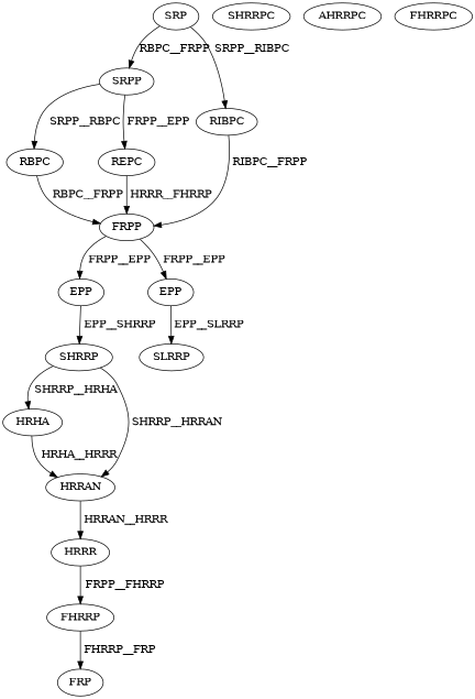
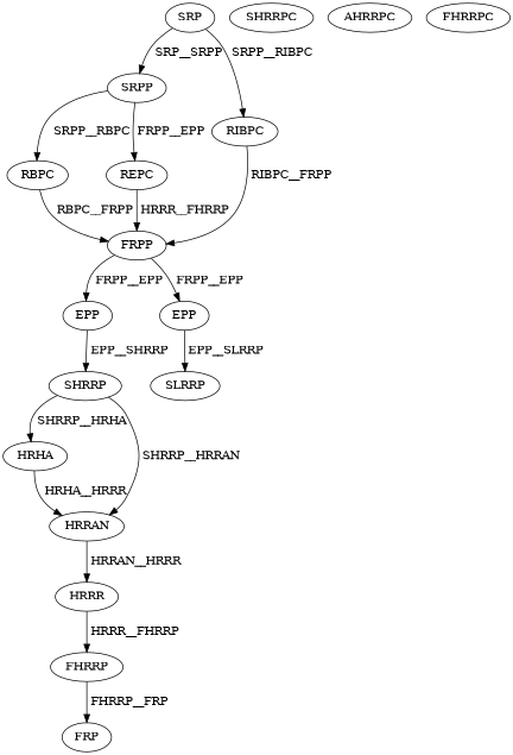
  digraph {
    node [color=black fontcolor=black]
    edge [color=black fontcolor=black]
    n1 [label=SRP]
    n2 [label=SRPP]
    n3 [label=RIBPC]
    n4 [label=RBPC]
    n5 [label=REPC]
    n6 [label=FRPP]
    n7 [label=EPP]
    n8 [label=EPP]
    n9 [label=SHRRP]
    n10 [label=SLRRP]
    n11 [label=HRHA]
    n12 [label=HRRAN]
    n13 [label=HRRR]
    n14 [label=FHRRP]
    n15 [label=SHRRPC]
    n16 [label=AHRRPC]
    n17 [label=FHRRPC]
    n18 [label=FRP]
-   n1 -> n2 [label=" RBPC__FRPP"]
+   n1 -> n2 [label=" SRP__SRPP"]
    n1 -> n3 [label=" SRPP__RIBPC"]
    n2 -> n4 [label=" SRPP__RBPC"]
    n2 -> n5 [label=" FRPP__EPP"]
    n3 -> n6 [label=" RIBPC__FRPP"]
    n4 -> n6 [label=" RBPC__FRPP"]
    n5 -> n6 [label=" HRRR__FHRRP"]
    n6 -> n7 [label=" FRPP__EPP"]
    n6 -> n8 [label=" FRPP__EPP"]
    n7 -> n9 [label=" EPP__SHRRP"]
    n8 -> n10 [label=" EPP__SLRRP"]
    n9 -> n11 [label=" SHRRP__HRHA"]
    n9 -> n12 [label=" SHRRP__HRRAN"]
    n11 -> n12 [label=" HRHA__HRRR"]
    n12 -> n13 [label=" HRRAN__HRRR"]
-   n13 -> n14 [label=" FRPP__FHRRP"]
+   n13 -> n14 [label=" HRRR__FHRRP"]
    n14 -> n18 [label=" FHRRP__FRP"]
  }
